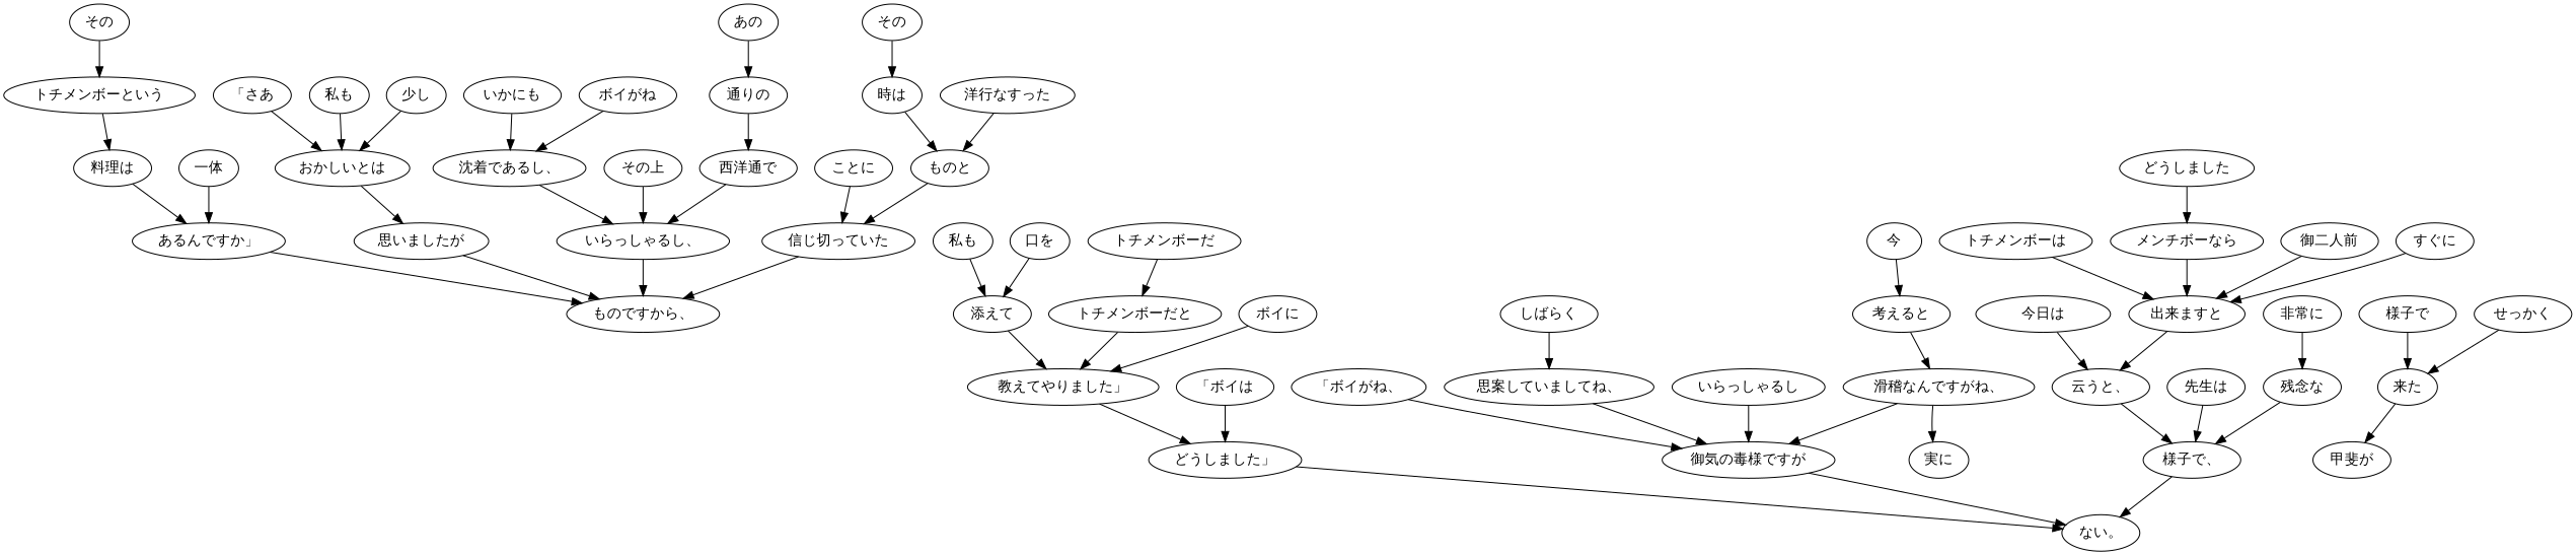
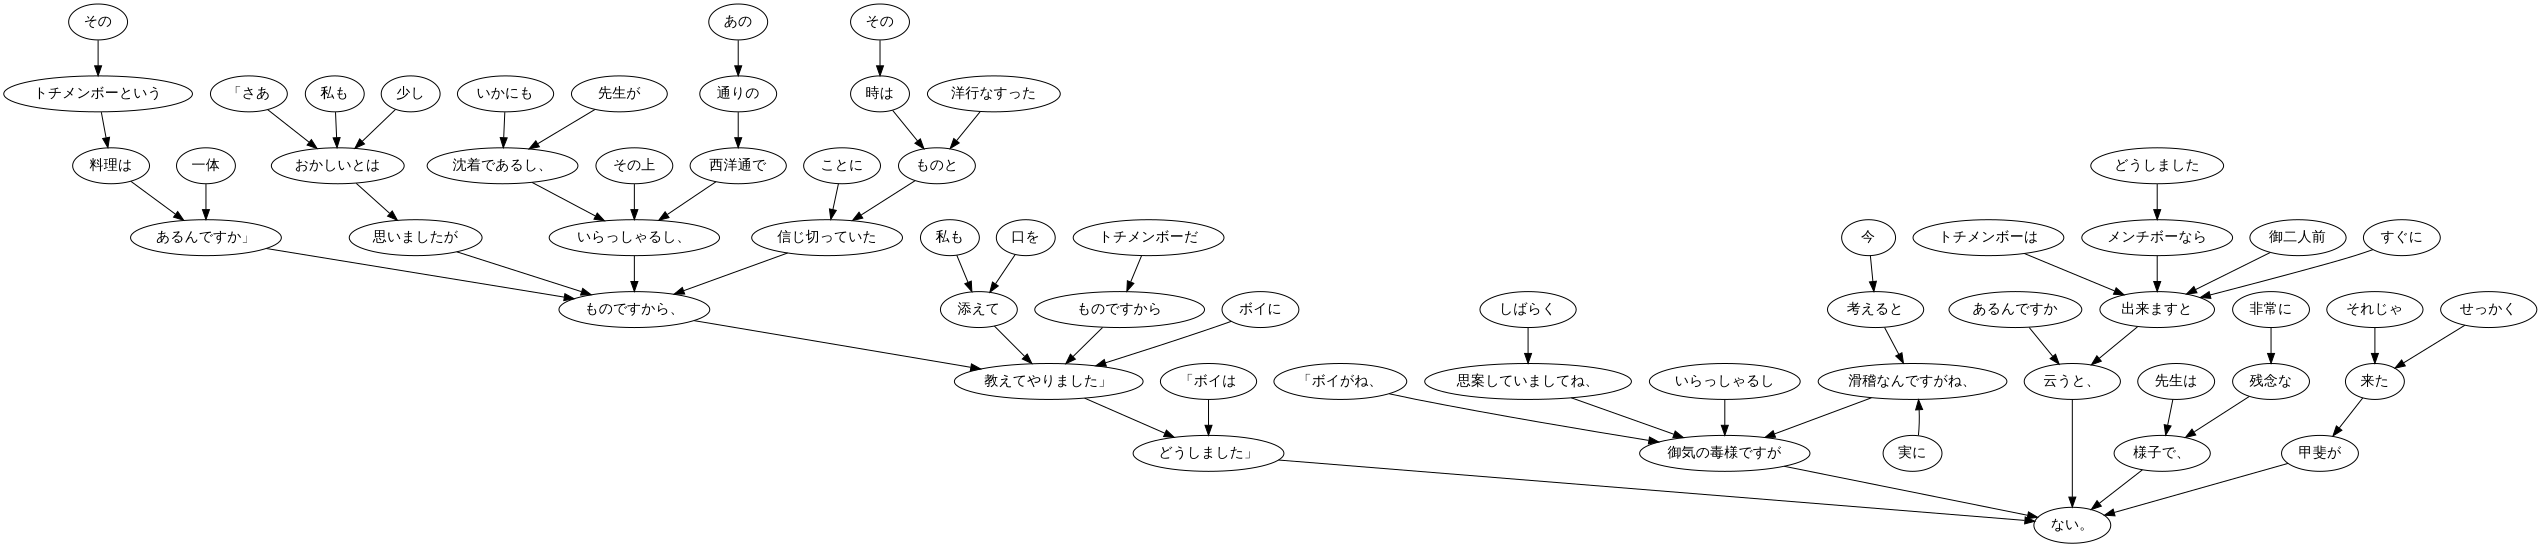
  digraph {
    n1 [label="その"]
    n2 [label="トチメンボーという"]
    n3 [label="料理は"]
    n4 [label="あるんですか」"]
    n5 [label="ものですから、"]
    n6 [label="一体"]
    n7 [label="教えてやりました」"]
    n8 [label="「さあ"]
    n9 [label="おかしいとは"]
    n10 [label="思いましたが"]
    n11 [label="私も"]
    n12 [label="少し"]
    n13 [label="いかにも"]
    n14 [label="沈着であるし、"]
    n15 [label="いらっしゃるし、"]
-   n16 [label="ボイがね"]
+   n16 [label="先生が"]
    n17 [label="その上"]
    n18 [label="あの"]
    n19 [label="通りの"]
    n20 [label="西洋通で"]
    n21 [label="ことに"]
    n22 [label="信じ切っていた"]
    n23 [label="その"]
    n24 [label="時は"]
    n25 [label="ものと"]
    n26 [label="洋行なすった"]
    n27 [label="どうしました」"]
    n28 [label="私も"]
    n29 [label="添えて"]
    n30 [label="口を"]
    n31 [label="トチメンボーだ"]
-   n32 [label="トチメンボーだと"]
+   n32 [label="ものですから"]
    n33 [label="ボイに"]
    n34 [label="ない。"]
    n35 [label="「ボイは"]
    n36 [label="「ボイがね、"]
    n37 [label="御気の毒様ですが"]
    n38 [label="今"]
    n39 [label="考えると"]
    n40 [label="滑稽なんですがね、"]
    n41 [label="実に"]
    n42 [label="しばらく"]
    n43 [label="思案していましてね、"]
    n44 [label="いらっしゃるし"]
-   n45 [label="今日は"]
+   n45 [label="あるんですか"]
    n46 [label="云うと、"]
    n47 [label="様子で、"]
    n48 [label="トチメンボーは"]
    n49 [label="出来ますと"]
    n50 [label="どうしました"]
    n51 [label="メンチボーなら"]
    n52 [label="御二人前"]
    n53 [label="すぐに"]
    n54 [label="先生は"]
    n55 [label="非常に"]
    n56 [label="残念な"]
-   n57 [label="様子で"]
+   n57 [label="それじゃ"]
    n58 [label="来た"]
    n59 [label="甲斐が"]
    n60 [label="せっかく"]
    n1 -> n2
    n2 -> n3
    n3 -> n4
    n4 -> n5
+   n5 -> n7
    n6 -> n4
    n7 -> n27
    n8 -> n9
    n9 -> n10
    n10 -> n5
    n11 -> n9
    n12 -> n9
    n13 -> n14
    n14 -> n15
    n15 -> n5
    n16 -> n14
    n17 -> n15
    n18 -> n19
    n19 -> n20
    n20 -> n15
    n21 -> n22
    n22 -> n5
    n23 -> n24
    n24 -> n25
    n25 -> n22
    n26 -> n25
    n27 -> n34
    n28 -> n29
    n29 -> n7
    n30 -> n29
    n31 -> n32
    n32 -> n7
    n33 -> n7
    n35 -> n27
    n36 -> n37
    n37 -> n34
    n38 -> n39
    n39 -> n40
    n40 -> n37
-   n40 -> n41
+   n41 -> n40
    n42 -> n43
    n43 -> n37
    n44 -> n37
    n45 -> n46
-   n46 -> n47
+   n46 -> n34
    n47 -> n34
    n48 -> n49
    n49 -> n46
    n50 -> n51
    n51 -> n49
    n52 -> n49
    n53 -> n49
    n54 -> n47
    n55 -> n56
    n56 -> n47
    n57 -> n58
    n58 -> n59
+   n59 -> n34
    n60 -> n58
  }
